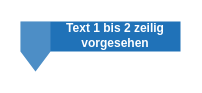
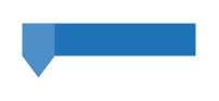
  <mxCell id="0" />
  <mxCell id="1" parent="0" />
  <mxCell id="2" value="" style="group" vertex="1" connectable="0" parent="1"><mxGeometry x="20" y="20" width="160" height="51" as="geometry" /></mxCell>
  <mxCell id="3" value="" style="html=1;shape=mxgraph.infographic.flag;dx=30;dy=20;strokeColor=none;align=center;verticalAlign=top;fontColor=#ffffff;fontSize=12;fontStyle=1;shadow=0;spacingTop=5;fillColor=#2072B8;" vertex="1" parent="2"><mxGeometry y="1" width="160" height="50" as="geometry" /></mxCell>
- <mxCell id="4" value="Text 1 bis 2 zeilig vorgesehen" style="text;html=1;strokeColor=none;fillColor=none;align=center;verticalAlign=middle;whiteSpace=wrap;rounded=0;fontColor=#FFFFFF;fontStyle=1;fontSize=12;" vertex="1" parent="2"><mxGeometry x="30" width="130" height="30" as="geometry" /></mxCell>
